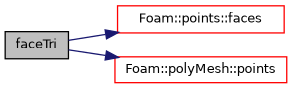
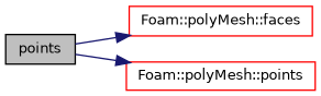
  digraph {
    rankdir=LR
    node [color=red fontname=Helvetica fontsize=10 shape=record]
    edge [color=midnightblue fontname=Helvetica fontsize=10 labelfontname=Helvetica labelfontsize=10 style=solid]
-   n1 [color=black fillcolor=grey75 fontcolor=black height=0.2 label=faceTri style=filled width=0.4]
-   n2 [height=0.2 label="Foam::points::faces" width=0.4]
+   n1 [color=black fillcolor=grey75 fontcolor=black height=0.2 label=points style=filled width=0.4]
+   n2 [height=0.2 label="Foam::polyMesh::faces" width=0.4]
    n3 [height=0.2 label="Foam::polyMesh::points" width=0.4]
    n1 -> n2
    n1 -> n3
  }
